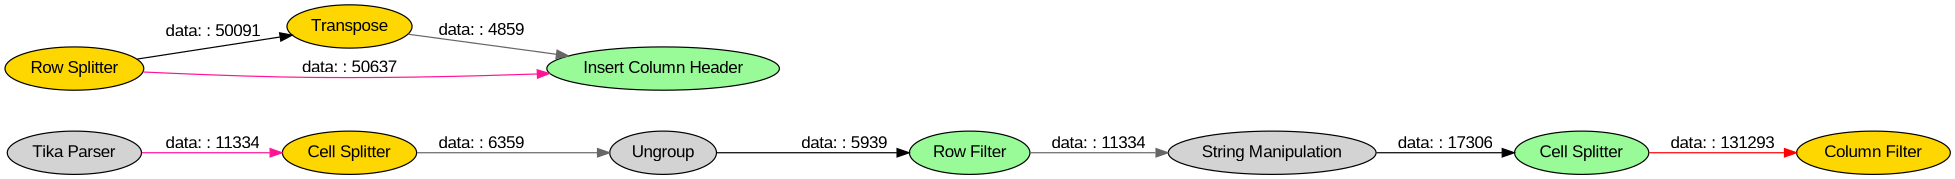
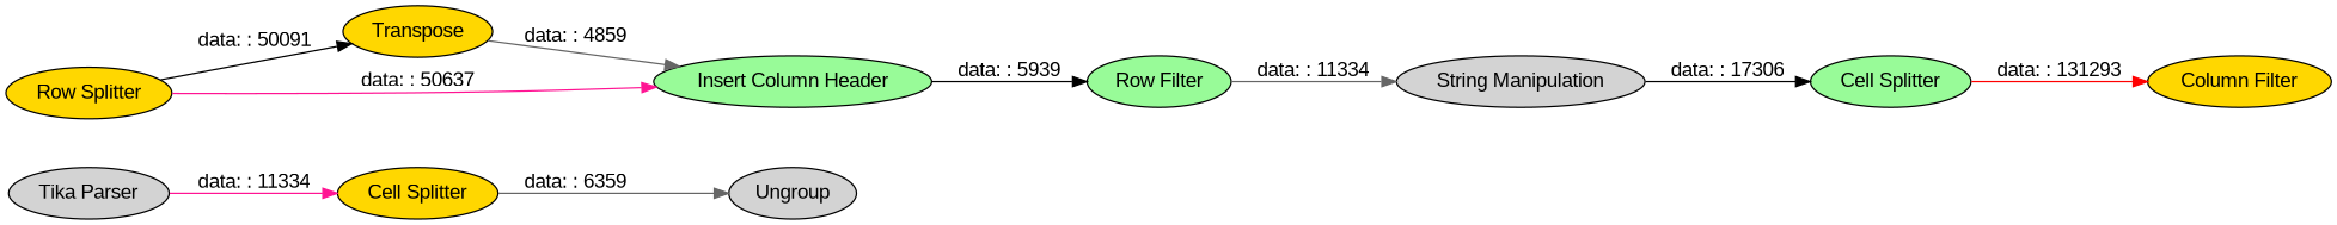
  digraph {
    fontname="Liberation Sans"
    rankdir=LR
    node [fillcolor=gold fontname="Liberation Sans" style=filled]
    edge [color=gray40 fontname="Liberation Sans"]
    n1 [label="Cell Splitter"]
    n2 [fillcolor=lightgrey label=Ungroup]
    n3 [fillcolor=palegreen label="Row Filter"]
    n4 [label="Column Filter"]
    n5 [label="Row Splitter"]
    n6 [label=Transpose]
    n7 [fillcolor=palegreen label="Insert Column Header"]
    n8 [fillcolor=lightgrey label="String Manipulation"]
    n9 [fillcolor=lightgrey label="Tika Parser"]
    n10 [fillcolor=palegreen label="Cell Splitter"]
    n1 -> n2 [label="data: : 6359"]
-   n2 -> n3 [color=black label="data: : 5939"]
+   n7 -> n3 [color=black label="data: : 5939"]
    n3 -> n8 [label="data: : 11334"]
    n5 -> n6 [color=black label="data: : 50091"]
    n5 -> n7 [color=deeppink label="data: : 50637"]
    n6 -> n7 [label="data: : 4859"]
    n8 -> n10 [color=black label="data: : 17306"]
    n9 -> n1 [color=deeppink label="data: : 11334"]
    n10 -> n4 [color=red label="data: : 131293"]
  }
